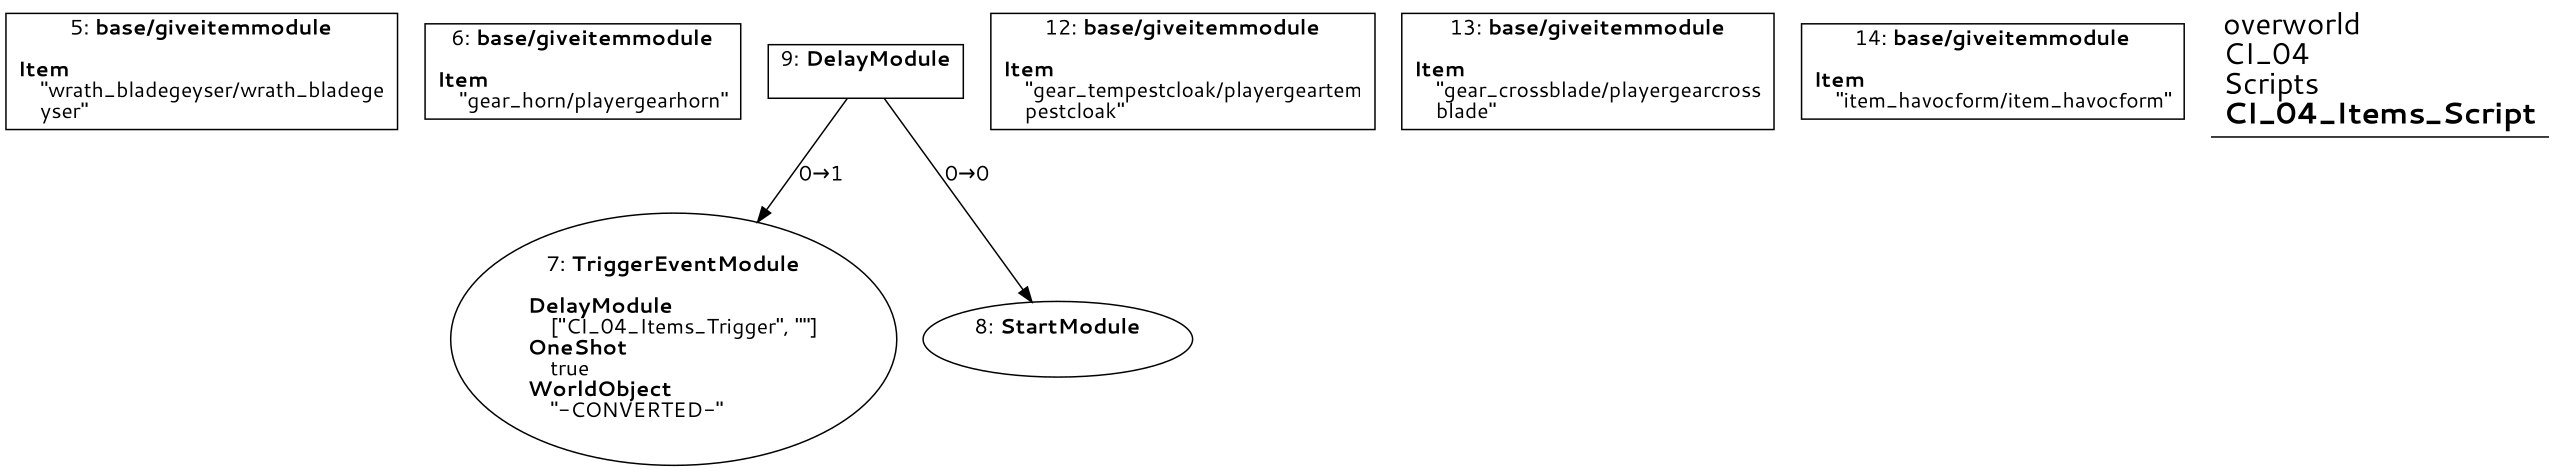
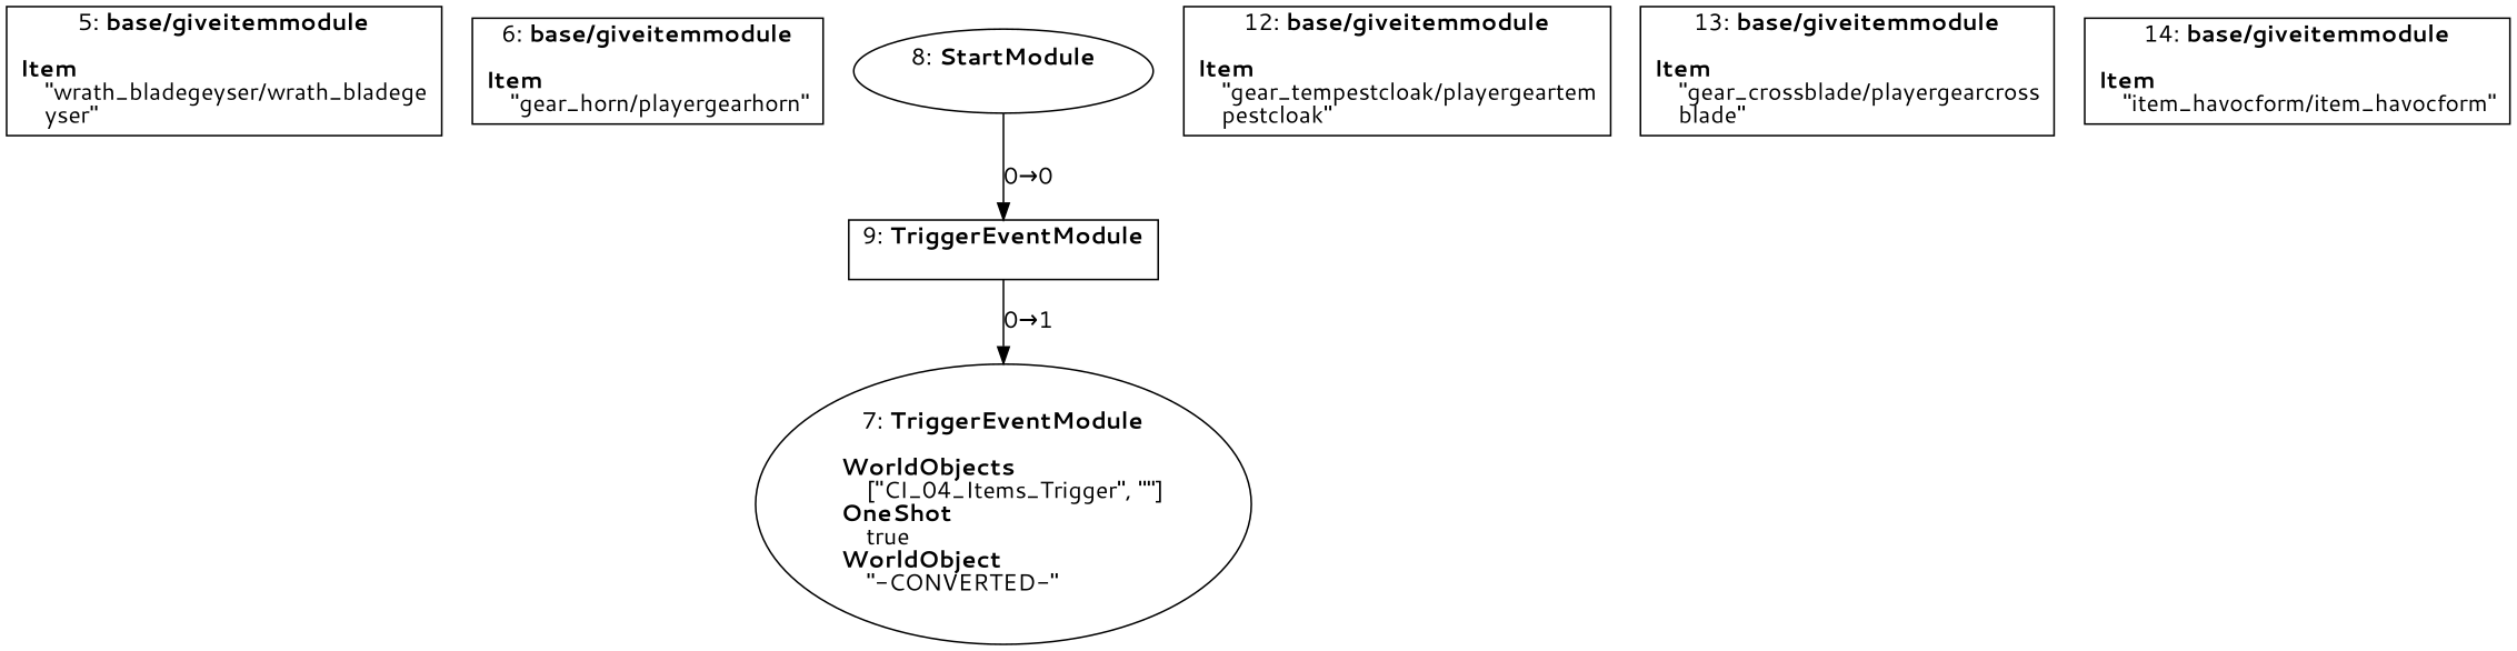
  digraph {
    fontname="Segoe UI"
    splines=spline
    node [fontname="Segoe UI" shape=box]
    edge [fontname="Segoe UI"]
    n1 [label=<5: <b>base/giveitemmodule</b><br/><br/><b>Item</b><br align="left"/>    &quot;wrath_bladegeyser/wrath_bladege<br align="left"/>    yser&quot;<br align="left"/>>]
    n2 [label=<6: <b>base/giveitemmodule</b><br/><br/><b>Item</b><br align="left"/>    &quot;gear_horn/playergearhorn&quot;<br align="left"/>>]
-   n3 [label=<7: <b>TriggerEventModule</b><br/><br/><b>DelayModule</b><br align="left"/>    [&quot;CI_04_Items_Trigger&quot;, &quot;&quot;]<br align="left"/><b>OneShot</b><br align="left"/>    true<br align="left"/><b>WorldObject</b><br align="left"/>    &quot;-CONVERTED-&quot;<br align="left"/>> shape=oval]
+   n3 [label=<7: <b>TriggerEventModule</b><br/><br/><b>WorldObjects</b><br align="left"/>    [&quot;CI_04_Items_Trigger&quot;, &quot;&quot;]<br align="left"/><b>OneShot</b><br align="left"/>    true<br align="left"/><b>WorldObject</b><br align="left"/>    &quot;-CONVERTED-&quot;<br align="left"/>> shape=oval]
    n4 [label=<8: <b>StartModule</b><br/><br/>> shape=oval]
-   n5 [label=<9: <b>DelayModule</b><br/><br/>>]
+   n5 [label=<9: <b>TriggerEventModule</b><br/><br/>>]
    n6 [label=<12: <b>base/giveitemmodule</b><br/><br/><b>Item</b><br align="left"/>    &quot;gear_tempestcloak/playergeartem<br align="left"/>    pestcloak&quot;<br align="left"/>>]
    n7 [label=<13: <b>base/giveitemmodule</b><br/><br/><b>Item</b><br align="left"/>    &quot;gear_crossblade/playergearcross<br align="left"/>    blade&quot;<br align="left"/>>]
    n8 [label=<14: <b>base/giveitemmodule</b><br/><br/><b>Item</b><br align="left"/>    &quot;item_havocform/item_havocform&quot;<br align="left"/>>]
-   n9 [label=<<font point-size="20">overworld<br align="left"/>CI_04<br align="left"/>Scripts<br align="left"/><b>CI_04_Items_Script</b><br align="left"/></font>> shape=underline]
-   n5 -> n4 [label="0→0"]
+   n4 -> n5 [label="0→0"]
    n5 -> n3 [label="0→1"]
  }
